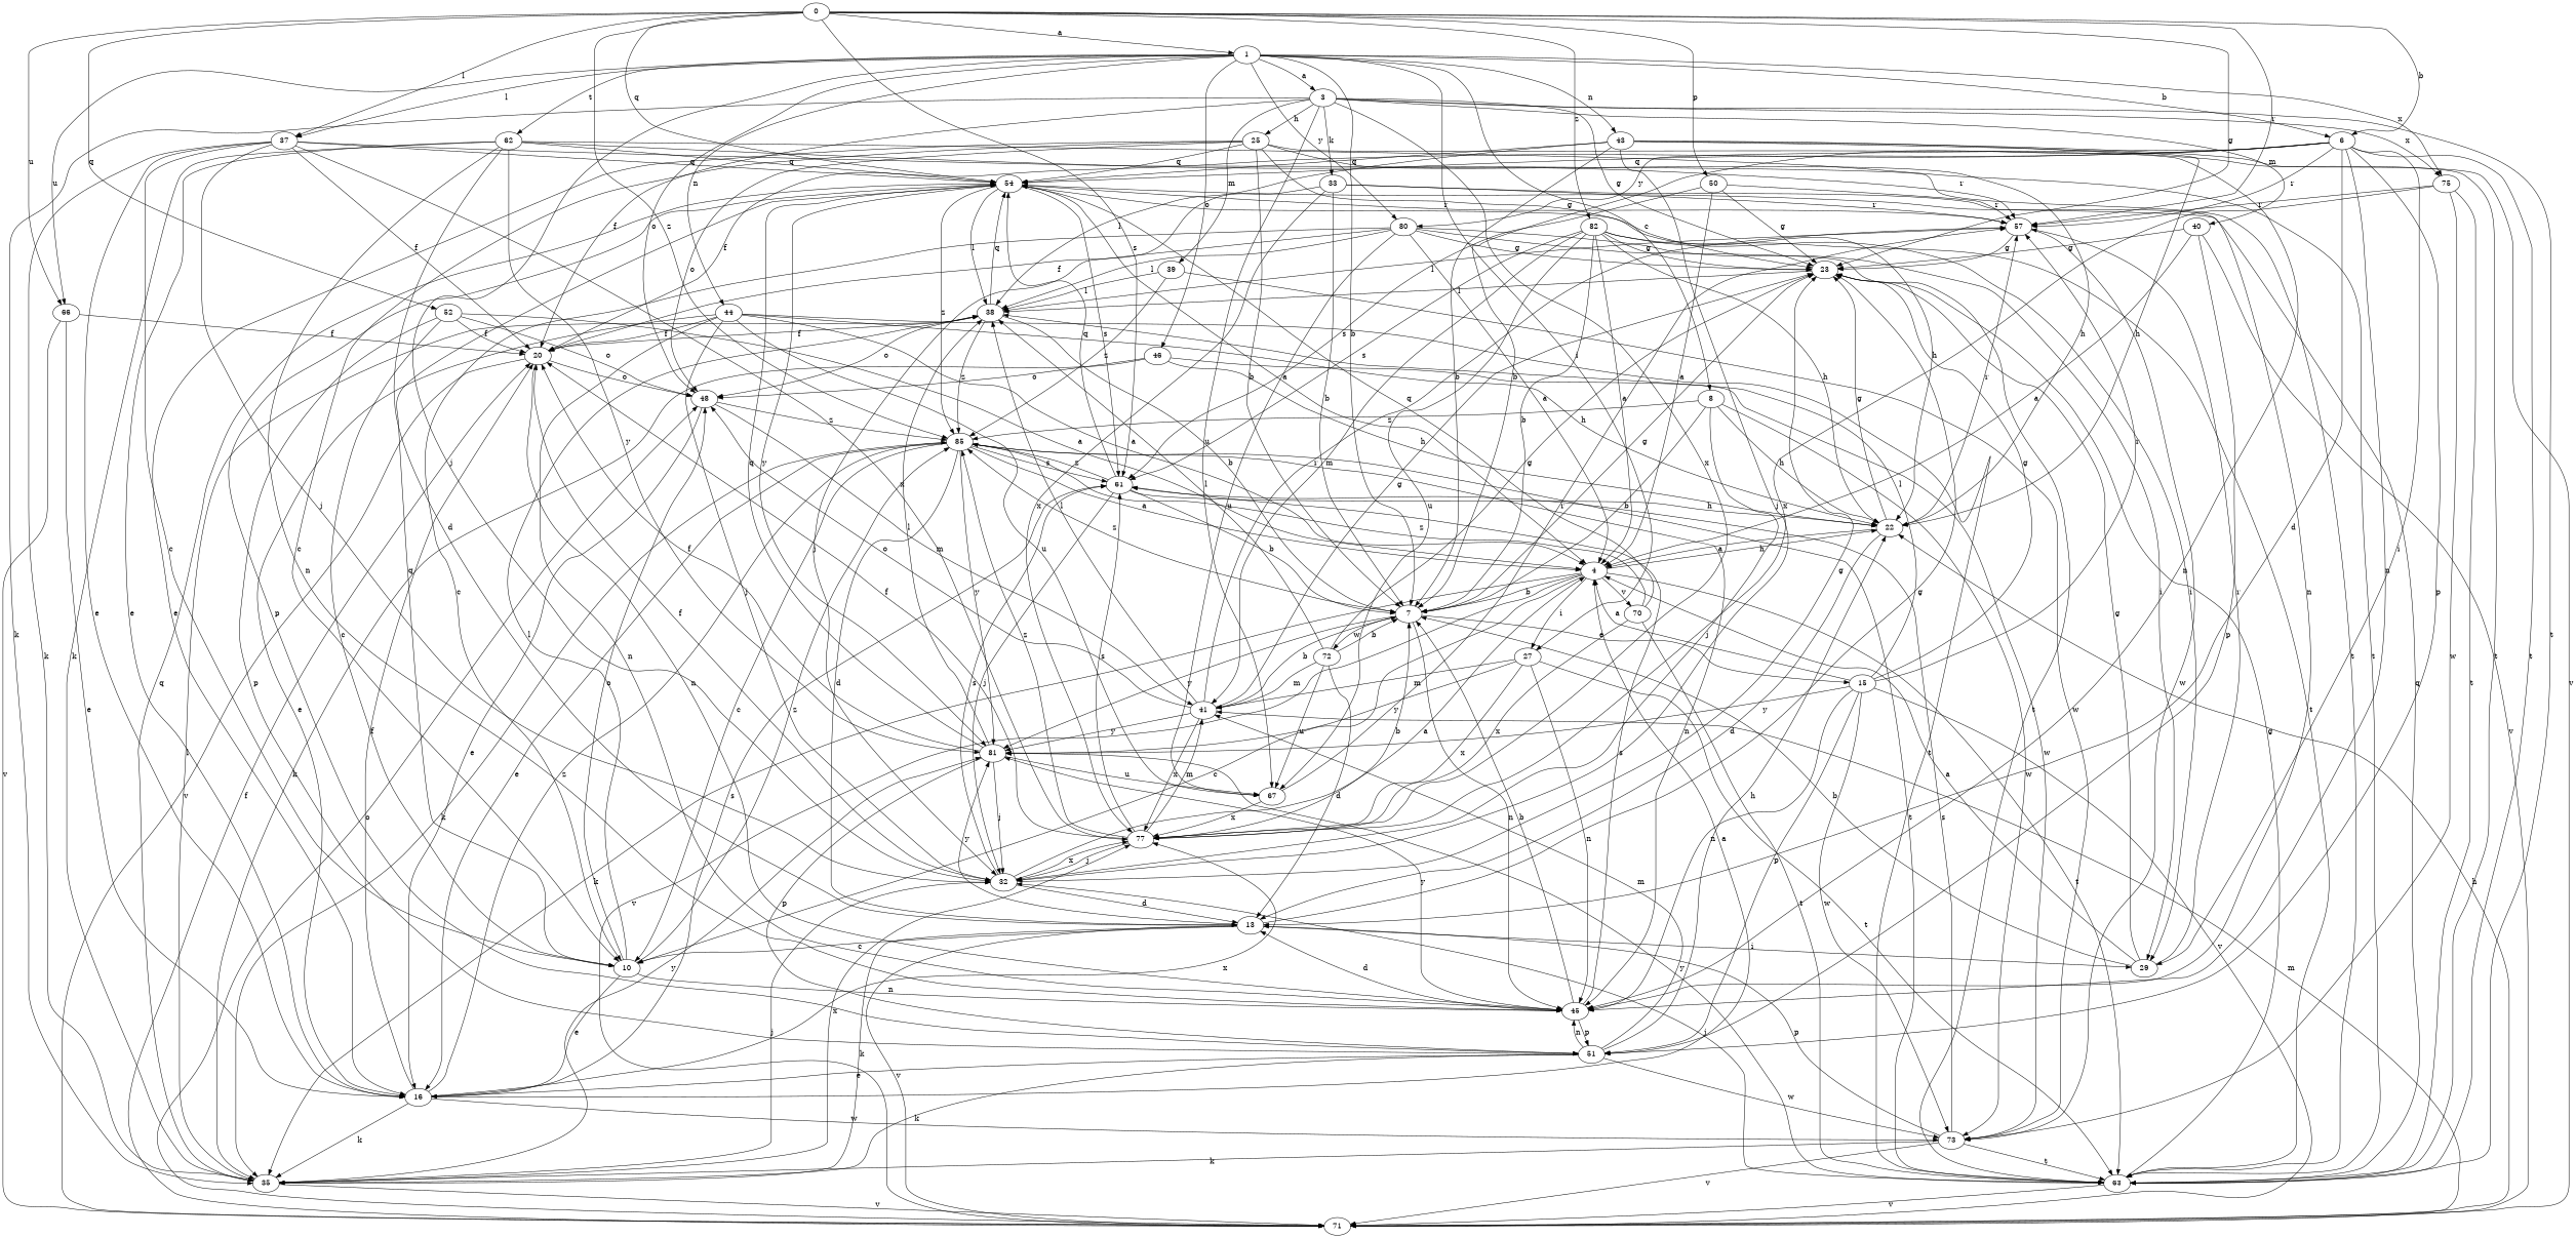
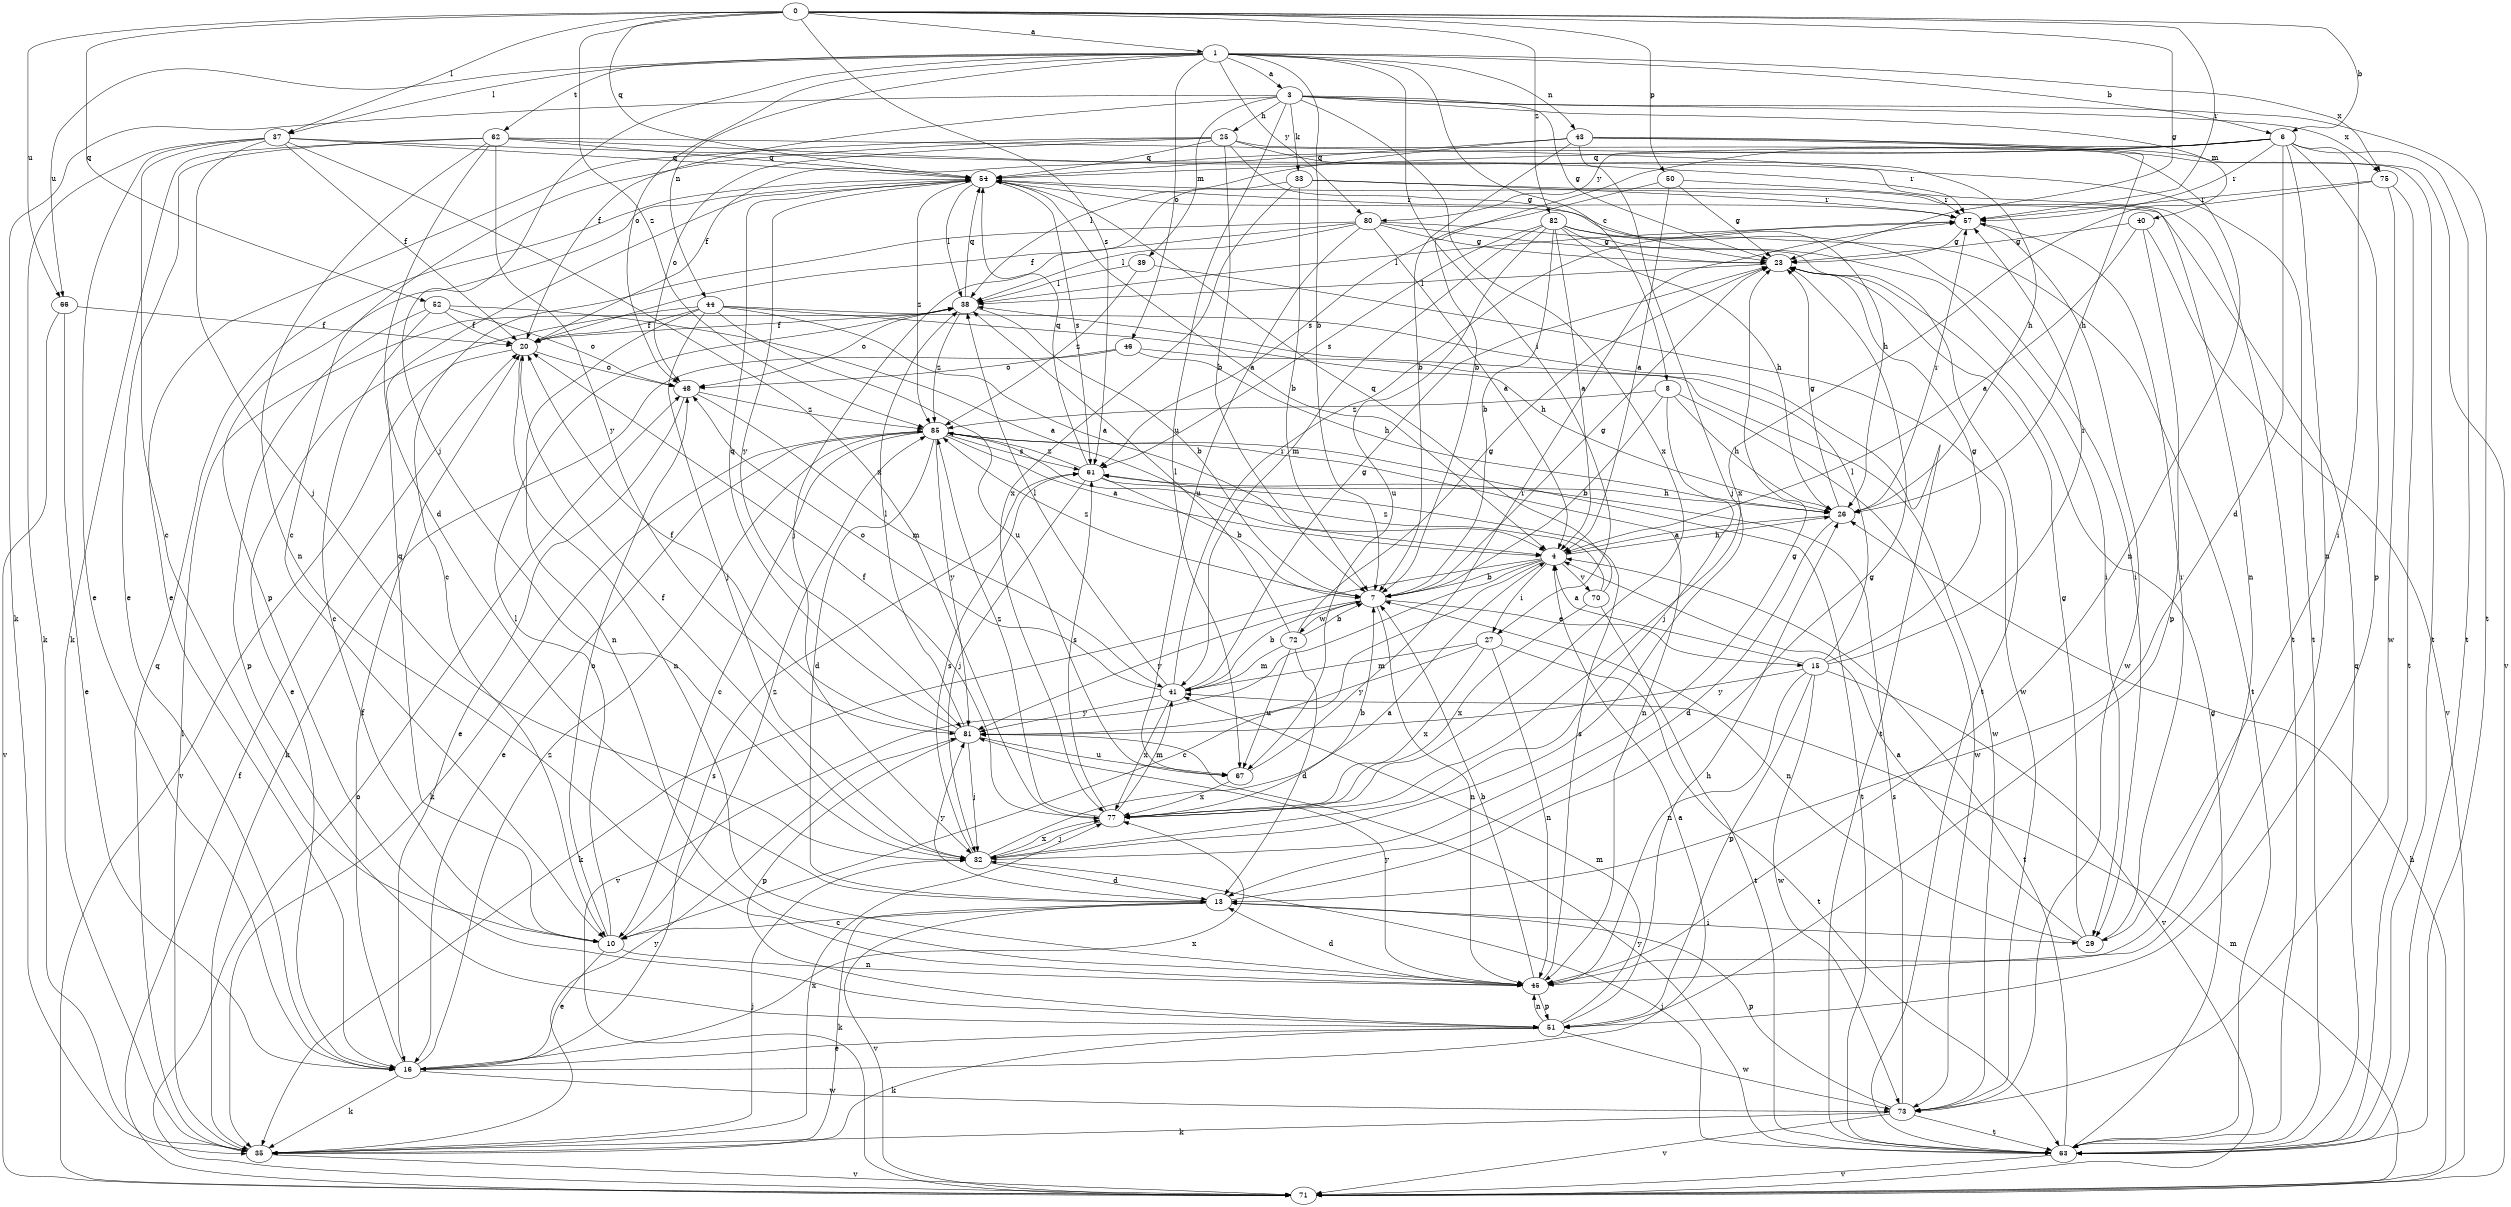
  strict digraph {
    0
    1
    6
    23
    37
    50
    52
    54
    57
    61
    66
    82
    85
    3
    7
    8
    27
    32
    43
    44
    46
    48
    62
    75
    80
    20
    63
    13
    29
    45
    51
    38
    35
    77
    10
    16
    4
-   26 [label=22]
+   26
    81
    73
    71
    67
    41
    25
    33
    39
    40
    15
    72
    70
    0 -> 1 [label=a]
    0 -> 6 [label=b]
    0 -> 23 [label=g]
    0 -> 37 [label=l]
    0 -> 50 [label=p]
    0 -> 52 [label=q]
    0 -> 54 [label=q]
    0 -> 57 [label=r]
    0 -> 61 [label=s]
    0 -> 66 [label=u]
    0 -> 82 [label=z]
    0 -> 85 [label=z]
    1 -> 6 [label=b]
    1 -> 37 [label=l]
    1 -> 66 [label=u]
    1 -> 3 [label=a]
    1 -> 7 [label=b]
    1 -> 8 [label=c]
    1 -> 27 [label=i]
    1 -> 32 [label=j]
    1 -> 43 [label=n]
    1 -> 44 [label=n]
    1 -> 46 [label=o]
    1 -> 48 [label=o]
    1 -> 62 [label=t]
    1 -> 75 [label=x]
    1 -> 80 [label=y]
    6 -> 54 [label=q]
    6 -> 57 [label=r]
    6 -> 7 [label=b]
    6 -> 80 [label=y]
    6 -> 20 [label=f]
    6 -> 63 [label=t]
    6 -> 13 [label=d]
    6 -> 29 [label=i]
    6 -> 45 [label=n]
    6 -> 51 [label=p]
    23 -> 38 [label=l]
    37 -> 54 [label=q]
    37 -> 32 [label=j]
    37 -> 20 [label=f]
    37 -> 63 [label=t]
    37 -> 35 [label=k]
    37 -> 77 [label=x]
    37 -> 10 [label=c]
    37 -> 16 [label=e]
    50 -> 23 [label=g]
    50 -> 57 [label=r]
    50 -> 61 [label=s]
    50 -> 4 [label=a]
    52 -> 48 [label=o]
    52 -> 20 [label=f]
    52 -> 51 [label=p]
    52 -> 10 [label=c]
    52 -> 4 [label=a]
    54 -> 57 [label=r]
    54 -> 61 [label=s]
    54 -> 85 [label=z]
    54 -> 51 [label=p]
    54 -> 38 [label=l]
    54 -> 4 [label=a]
    54 -> 26 [label=h]
    54 -> 81 [label=y]
    57 -> 23 [label=g]
    57 -> 38 [label=l]
    57 -> 73 [label=w]
    61 -> 54 [label=q]
    61 -> 85 [label=z]
    61 -> 7 [label=b]
    61 -> 32 [label=j]
    61 -> 26 [label=h]
    66 -> 20 [label=f]
    66 -> 16 [label=e]
    66 -> 71 [label=v]
    82 -> 23 [label=g]
    82 -> 61 [label=s]
    82 -> 7 [label=b]
    82 -> 63 [label=t]
    82 -> 29 [label=i]
    82 -> 4 [label=a]
    82 -> 26 [label=h]
    82 -> 67 [label=u]
    82 -> 41 [label=m]
    85 -> 61 [label=s]
    85 -> 63 [label=t]
    85 -> 13 [label=d]
    85 -> 45 [label=n]
    85 -> 35 [label=k]
    85 -> 10 [label=c]
    85 -> 16 [label=e]
    85 -> 4 [label=a]
    85 -> 81 [label=y]
    3 -> 23 [label=g]
    3 -> 75 [label=x]
    3 -> 20 [label=f]
    3 -> 63 [label=t]
    3 -> 35 [label=k]
    3 -> 77 [label=x]
    3 -> 67 [label=u]
    3 -> 25 [label=h]
    3 -> 33 [label=k]
    3 -> 39 [label=m]
    3 -> 40 [label=m]
    7 -> 23 [label=g]
    7 -> 85 [label=z]
    7 -> 45 [label=n]
    7 -> 81 [label=y]
    7 -> 15 [label=e]
    7 -> 72 [label=w]
    8 -> 85 [label=z]
    8 -> 7 [label=b]
    8 -> 32 [label=j]
    8 -> 26 [label=h]
    8 -> 73 [label=w]
    27 -> 63 [label=t]
    27 -> 45 [label=n]
    27 -> 77 [label=x]
    27 -> 81 [label=y]
    27 -> 41 [label=m]
    32 -> 23 [label=g]
    32 -> 61 [label=s]
    32 -> 20 [label=f]
    32 -> 13 [label=d]
    32 -> 77 [label=x]
    32 -> 4 [label=a]
    43 -> 54 [label=q]
    43 -> 7 [label=b]
    43 -> 32 [label=j]
    43 -> 63 [label=t]
    43 -> 38 [label=l]
    43 -> 26 [label=h]
    43 -> 71 [label=v]
    44 -> 32 [label=j]
    44 -> 20 [label=f]
    44 -> 63 [label=t]
    44 -> 45 [label=n]
    44 -> 16 [label=e]
    44 -> 4 [label=a]
    44 -> 26 [label=h]
    44 -> 67 [label=u]
    46 -> 48 [label=o]
    46 -> 35 [label=k]
    46 -> 26 [label=h]
    46 -> 73 [label=w]
    48 -> 85 [label=z]
    48 -> 16 [label=e]
    48 -> 41 [label=m]
    62 -> 54 [label=q]
    62 -> 57 [label=r]
    62 -> 63 [label=t]
    62 -> 13 [label=d]
    62 -> 45 [label=n]
    62 -> 35 [label=k]
    62 -> 16 [label=e]
    62 -> 81 [label=y]
    75 -> 57 [label=r]
    75 -> 63 [label=t]
    75 -> 77 [label=x]
    75 -> 73 [label=w]
    80 -> 23 [label=g]
    80 -> 32 [label=j]
    80 -> 63 [label=t]
    80 -> 29 [label=i]
    80 -> 38 [label=l]
    80 -> 10 [label=c]
    80 -> 4 [label=a]
    80 -> 67 [label=u]
    20 -> 48 [label=o]
    20 -> 45 [label=n]
    20 -> 71 [label=v]
    63 -> 23 [label=g]
    63 -> 54 [label=q]
    63 -> 32 [label=j]
    63 -> 81 [label=y]
    63 -> 71 [label=v]
    13 -> 23 [label=g]
    13 -> 29 [label=i]
    13 -> 35 [label=k]
    13 -> 10 [label=c]
    13 -> 81 [label=y]
    13 -> 71 [label=v]
    29 -> 23 [label=g]
    29 -> 57 [label=r]
-   29 -> 7 [label=b]
+   29 -> 7 [label=n]
    29 -> 4 [label=a]
    45 -> 61 [label=s]
    45 -> 7 [label=b]
    45 -> 13 [label=d]
    45 -> 51 [label=p]
    45 -> 81 [label=y]
    51 -> 45 [label=n]
    51 -> 35 [label=k]
    51 -> 16 [label=e]
    51 -> 26 [label=h]
    51 -> 73 [label=w]
    51 -> 41 [label=m]
    38 -> 54 [label=q]
    38 -> 85 [label=z]
    38 -> 7 [label=b]
    38 -> 48 [label=o]
    38 -> 20 [label=f]
    35 -> 54 [label=q]
    35 -> 32 [label=j]
    35 -> 38 [label=l]
    35 -> 77 [label=x]
    35 -> 81 [label=y]
    35 -> 71 [label=v]
    77 -> 61 [label=s]
    77 -> 85 [label=z]
    77 -> 7 [label=b]
    77 -> 32 [label=j]
    77 -> 20 [label=f]
    77 -> 41 [label=m]
    10 -> 54 [label=q]
    10 -> 85 [label=z]
    10 -> 48 [label=o]
    10 -> 45 [label=n]
    10 -> 38 [label=l]
    10 -> 16 [label=e]
    16 -> 61 [label=s]
    16 -> 85 [label=z]
    16 -> 20 [label=f]
    16 -> 35 [label=k]
    16 -> 77 [label=x]
    16 -> 4 [label=a]
    16 -> 73 [label=w]
    4 -> 7 [label=b]
    4 -> 27 [label=i]
-   4 -> 63 [label=t]
+   63 -> 4 [label=t]
    4 -> 35 [label=k]
    4 -> 10 [label=c]
    4 -> 26 [label=h]
    4 -> 71 [label=v]
    4 -> 70 [label=v]
    26 -> 23 [label=g]
    26 -> 57 [label=r]
    26 -> 13 [label=d]
    26 -> 4 [label=a]
    81 -> 54 [label=q]
    81 -> 32 [label=j]
    81 -> 20 [label=f]
    81 -> 51 [label=p]
    81 -> 38 [label=l]
    81 -> 67 [label=u]
    73 -> 61 [label=s]
    73 -> 63 [label=t]
    73 -> 13 [label=p]
    73 -> 35 [label=k]
    73 -> 71 [label=v]
    71 -> 48 [label=o]
    71 -> 20 [label=f]
    71 -> 26 [label=h]
    71 -> 41 [label=m]
    67 -> 57 [label=r]
    67 -> 77 [label=x]
    41 -> 23 [label=g]
    41 -> 57 [label=r]
    41 -> 7 [label=b]
    41 -> 48 [label=o]
    41 -> 38 [label=l]
    41 -> 77 [label=x]
    41 -> 81 [label=y]
    25 -> 23 [label=g]
    25 -> 54 [label=q]
    25 -> 7 [label=b]
    25 -> 48 [label=o]
    25 -> 45 [label=n]
    25 -> 10 [label=c]
    25 -> 16 [label=e]
    25 -> 26 [label=h]
    33 -> 57 [label=r]
    33 -> 7 [label=b]
    33 -> 20 [label=f]
    33 -> 45 [label=n]
    33 -> 77 [label=x]
    39 -> 85 [label=z]
    39 -> 38 [label=l]
    39 -> 73 [label=w]
    40 -> 23 [label=g]
    40 -> 51 [label=p]
    40 -> 4 [label=a]
    40 -> 71 [label=v]
    15 -> 23 [label=g]
    15 -> 57 [label=r]
    15 -> 45 [label=n]
    15 -> 51 [label=p]
    15 -> 38 [label=l]
    15 -> 4 [label=a]
    15 -> 81 [label=y]
    15 -> 73 [label=w]
    15 -> 71 [label=v]
    72 -> 23 [label=g]
    72 -> 7 [label=b]
    72 -> 13 [label=d]
    72 -> 38 [label=l]
    72 -> 67 [label=u]
    72 -> 41 [label=m]
    70 -> 54 [label=q]
    70 -> 85 [label=z]
    70 -> 63 [label=t]
    70 -> 77 [label=x]
  }
